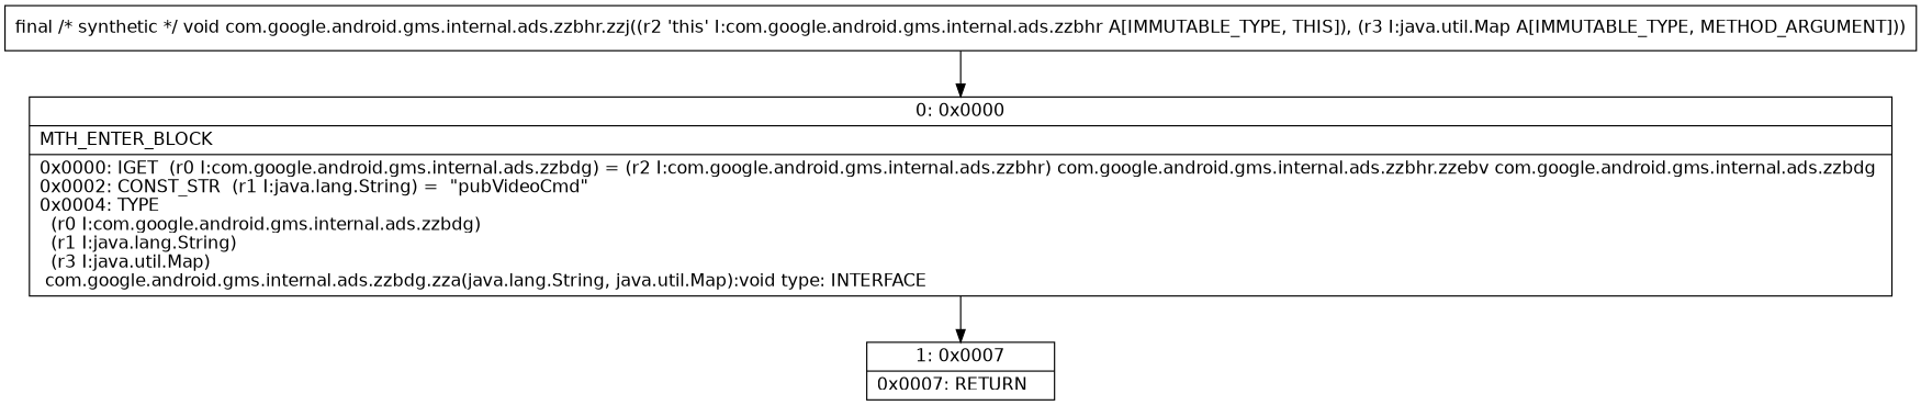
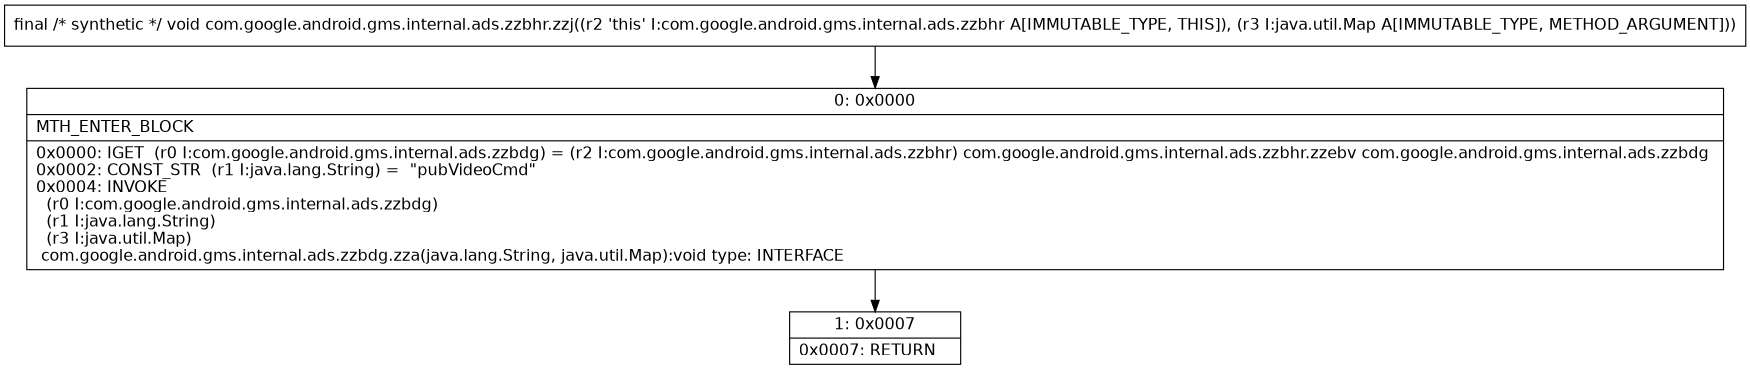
  digraph {
    fontname="DejaVu Sans"
    node [shape=record fontname="DejaVu Sans"]
    edge [fontname="DejaVu Sans"]
-   n1 [label="{0\:\ 0x0000|MTH_ENTER_BLOCK\l|0x0000: IGET  (r0 I:com.google.android.gms.internal.ads.zzbdg) = (r2 I:com.google.android.gms.internal.ads.zzbhr) com.google.android.gms.internal.ads.zzbhr.zzebv com.google.android.gms.internal.ads.zzbdg \l0x0002: CONST_STR  (r1 I:java.lang.String) =  \"pubVideoCmd\" \l0x0004: TYPE  \l  (r0 I:com.google.android.gms.internal.ads.zzbdg)\l  (r1 I:java.lang.String)\l  (r3 I:java.util.Map)\l com.google.android.gms.internal.ads.zzbdg.zza(java.lang.String, java.util.Map):void type: INTERFACE \l}"]
+   n1 [label="{0\:\ 0x0000|MTH_ENTER_BLOCK\l|0x0000: IGET  (r0 I:com.google.android.gms.internal.ads.zzbdg) = (r2 I:com.google.android.gms.internal.ads.zzbhr) com.google.android.gms.internal.ads.zzbhr.zzebv com.google.android.gms.internal.ads.zzbdg \l0x0002: CONST_STR  (r1 I:java.lang.String) =  \"pubVideoCmd\" \l0x0004: INVOKE  \l  (r0 I:com.google.android.gms.internal.ads.zzbdg)\l  (r1 I:java.lang.String)\l  (r3 I:java.util.Map)\l com.google.android.gms.internal.ads.zzbdg.zza(java.lang.String, java.util.Map):void type: INTERFACE \l}"]
    n2 [label="{1\:\ 0x0007|0x0007: RETURN   \l}"]
    n3 [label="{final \/* synthetic *\/ void com.google.android.gms.internal.ads.zzbhr.zzj((r2 'this' I:com.google.android.gms.internal.ads.zzbhr A[IMMUTABLE_TYPE, THIS]), (r3 I:java.util.Map A[IMMUTABLE_TYPE, METHOD_ARGUMENT])) }"]
    n1 -> n2
    n3 -> n1
  }
